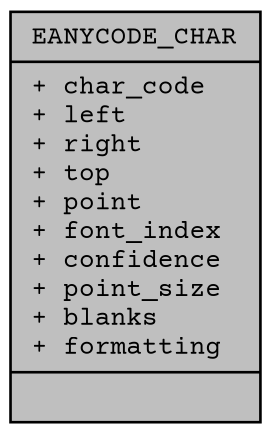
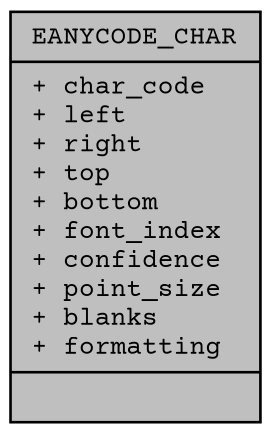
  digraph {
    fontname="Courier Prime"
-   n1 [color=black fillcolor=grey75 fontcolor=black fontname="Courier Prime" fontsize=10 height=0.2 label="{EANYCODE_CHAR\n|+ char_code\l+ left\l+ right\l+ top\l+ point\l+ font_index\l+ confidence\l+ point_size\l+ blanks\l+ formatting\l|}" shape=record style=filled width=0.4]
+   n1 [color=black fillcolor=grey75 fontcolor=black fontname="Courier Prime" fontsize=10 height=0.2 label="{EANYCODE_CHAR\n|+ char_code\l+ left\l+ right\l+ top\l+ bottom\l+ font_index\l+ confidence\l+ point_size\l+ blanks\l+ formatting\l|}" shape=record style=filled width=0.4]
  }
